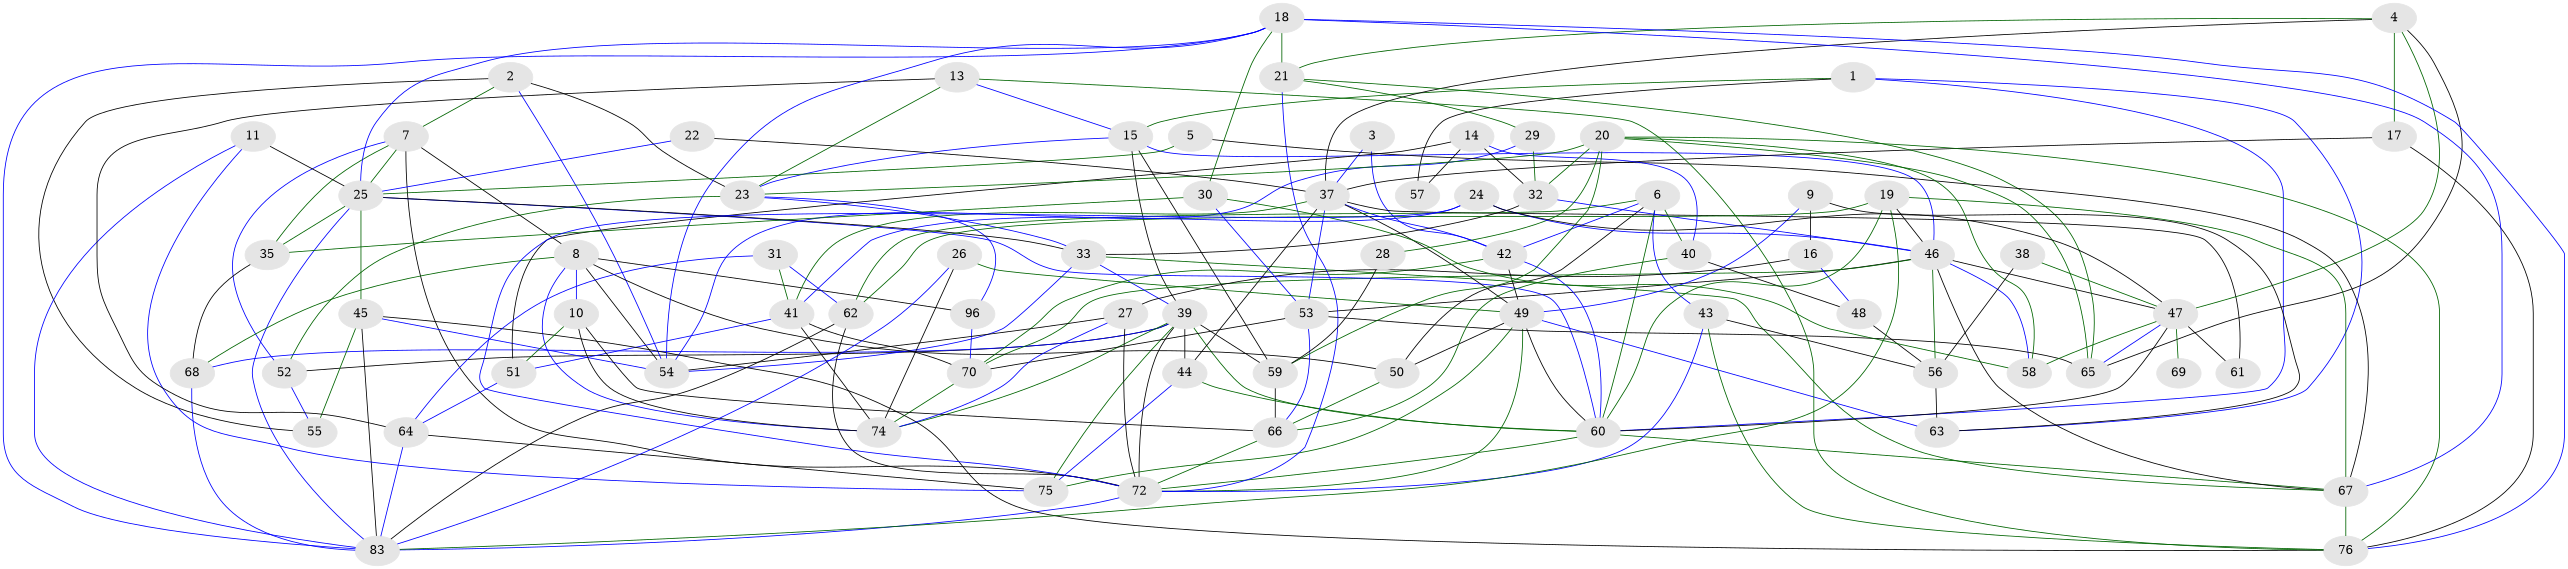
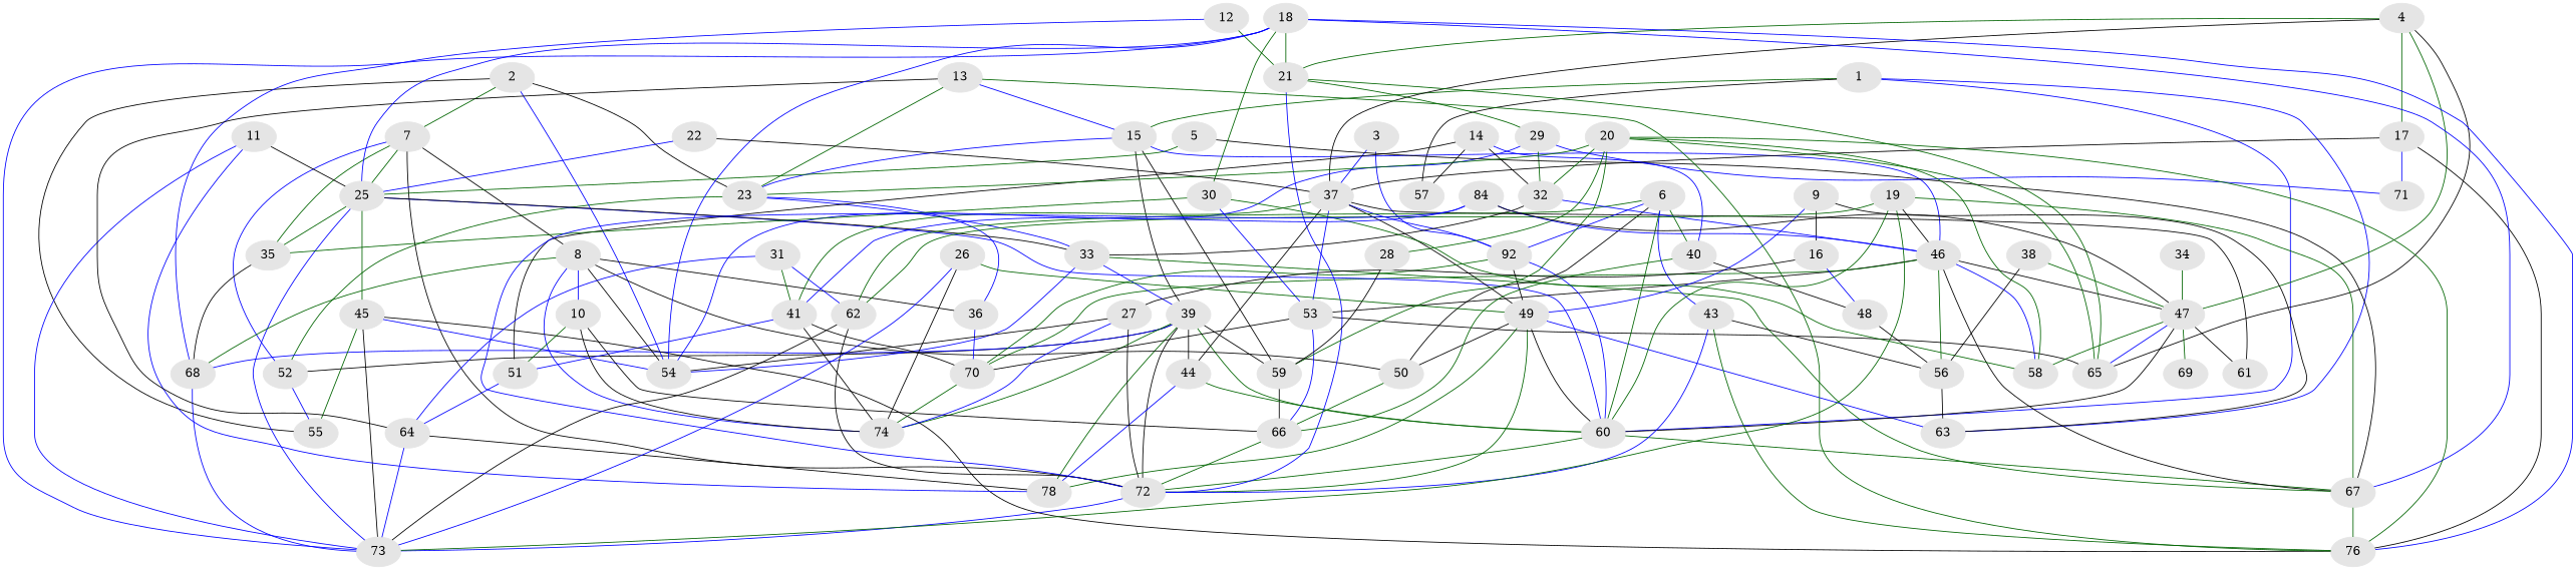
  graph {
    node [color=gray90 style=filled]
    edge [color=black weight=1.0]
    1
    15
    57
    60
    63
    23
    39
    46
    59
    67
    72
    2
    7
    54
    55
    25
    8
    35
    52
-   36 [label=96]
+   36
    33
    3
    37
-   42
+   42 [label=92]
    49
    41
    53
    44
    61
    70
    4
    17
    21
    47
    65
    76
+   71
    29
    58
    69
    5
-   73 [label=83]
+   73
    45
    6
    40
    43
    50
    62
    66
    48
    56
    10
    68
    74
    51
    9
    16
    27
-   75
+   75 [label=78]
    64
    11
+   12
    13
    14
    32
    18
    30
    19
    20
    28
    22
-   24
+   24 [label=84]
    26
    31
+   34
    38
    1 -- 15 [color=darkgreen]
    1 -- 57
    1 -- 60 [color=blue]
    1 -- 63 [color=blue]
    15 -- 23 [color=blue]
    15 -- 39
    15 -- 46 [color=blue]
    15 -- 59
    60 -- 67 [color=darkgreen]
    60 -- 72 [color=darkgreen]
    23 -- 52 [color=darkgreen]
    23 -- 36 [color=blue]
    23 -- 33 [color=blue]
    39 -- 60 [color=darkgreen]
    39 -- 59
    39 -- 72
    39 -- 52
    39 -- 44
    39 -- 68 [color=blue]
    39 -- 74 [color=darkgreen]
    39 -- 75 [color=darkgreen]
    46 -- 67
    46 -- 53
    46 -- 70 [color=darkgreen]
    46 -- 47
    46 -- 58 [color=blue]
    46 -- 56 [color=darkgreen weight=2.0]
    59 -- 66
    67 -- 76 [color=darkgreen]
    72 -- 73 [color=blue]
    2 -- 23
    2 -- 7 [color=darkgreen]
    2 -- 54 [color=blue]
    2 -- 55
    7 -- 72
    7 -- 25 [color=darkgreen]
    7 -- 8
    7 -- 35 [color=darkgreen]
    7 -- 52 [color=blue]
    25 -- 60 [color=blue]
    25 -- 35 [color=darkgreen]
    25 -- 33
    25 -- 73 [color=blue]
    25 -- 45 [color=darkgreen]
    8 -- 54
    8 -- 36
    8 -- 50
    8 -- 10 [color=blue]
    8 -- 68 [color=darkgreen]
    8 -- 74 [color=blue]
    35 -- 68
    52 -- 55 [color=blue]
    36 -- 70 [color=blue weight=2.0]
    33 -- 39 [color=blue]
    33 -- 67 [color=darkgreen]
    33 -- 54 [color=blue]
    3 -- 37 [color=blue]
    3 -- 42 [color=blue]
    37 -- 42 [color=blue]
    37 -- 49
    37 -- 41 [color=darkgreen]
    37 -- 53 [color=blue]
    37 -- 44
    37 -- 61
    42 -- 60 [color=blue]
    42 -- 49
    42 -- 70 [color=darkgreen]
    49 -- 60
    49 -- 63 [color=blue]
    49 -- 72 [color=darkgreen]
    49 -- 50
    49 -- 75 [color=darkgreen]
    41 -- 70
    41 -- 74
    41 -- 51 [color=blue]
    53 -- 70
    53 -- 65
    53 -- 66 [color=blue]
    44 -- 60 [color=darkgreen]
    44 -- 75 [color=blue]
    70 -- 74 [color=darkgreen]
    4 -- 37
    4 -- 17 [color=darkgreen]
    4 -- 21 [color=darkgreen]
    4 -- 47 [color=darkgreen]
    4 -- 65
    17 -- 37
    17 -- 76
+   17 -- 71 [color=blue]
    21 -- 72 [color=blue]
    21 -- 65 [color=darkgreen]
    21 -- 29 [color=darkgreen]
    47 -- 60
    47 -- 61
    47 -- 65 [color=blue]
    47 -- 58 [color=darkgreen]
    47 -- 69 [color=darkgreen]
    29 -- 54 [color=blue]
+   29 -- 71 [color=blue]
    29 -- 32 [color=darkgreen]
    5 -- 67
    5 -- 25 [color=darkgreen]
    45 -- 54 [color=blue]
    45 -- 55 [color=darkgreen weight=2.0]
    45 -- 76
    45 -- 73
    6 -- 60 [color=darkgreen]
    6 -- 42 [color=blue]
    6 -- 40 [color=darkgreen]
    6 -- 43 [color=blue]
    6 -- 50
    6 -- 62 [color=darkgreen]
    40 -- 66 [color=darkgreen]
    40 -- 48
    43 -- 72 [color=blue]
    43 -- 76 [color=darkgreen]
    43 -- 56
    50 -- 66 [color=darkgreen]
    62 -- 72
    62 -- 73
    66 -- 72 [color=darkgreen]
    48 -- 56
    56 -- 63
    10 -- 66 [weight=2.0]
    10 -- 74
    10 -- 51 [color=darkgreen]
    68 -- 73 [color=blue]
    51 -- 64 [color=blue]
    9 -- 63
    9 -- 49 [color=blue]
    9 -- 16
    16 -- 48 [color=blue]
    16 -- 27
    27 -- 72
    27 -- 54
    27 -- 74 [color=blue]
    64 -- 73 [color=blue]
    64 -- 75
    11 -- 25 [weight=2.0]
    11 -- 73 [color=blue]
    11 -- 75 [color=blue]
+   12 -- 21 [color=darkgreen weight=2.0]
+   12 -- 68 [color=blue]
    13 -- 15 [color=blue]
    13 -- 23 [color=darkgreen]
    13 -- 76 [color=darkgreen]
    13 -- 64
    14 -- 57
    14 -- 40 [color=blue]
    14 -- 51
    14 -- 32
    32 -- 46 [color=blue]
    32 -- 33
    18 -- 67 [color=blue weight=2.0]
    18 -- 54 [color=blue]
    18 -- 25 [color=blue]
    18 -- 21 [color=darkgreen]
    18 -- 76 [color=blue]
    18 -- 73 [color=blue]
    18 -- 30 [color=darkgreen]
    30 -- 35 [color=darkgreen]
    30 -- 53 [color=blue]
    30 -- 58 [color=darkgreen]
    19 -- 60 [color=darkgreen]
    19 -- 46
    19 -- 67 [color=darkgreen]
    19 -- 73 [color=darkgreen]
    19 -- 62 [color=darkgreen]
    20 -- 23 [color=darkgreen]
    20 -- 59 [color=darkgreen]
    20 -- 65 [color=darkgreen]
    20 -- 76 [color=darkgreen]
    20 -- 58 [color=darkgreen]
    20 -- 32 [color=darkgreen weight=2.0]
    20 -- 28 [color=darkgreen]
    28 -- 59
    22 -- 25 [color=blue]
    22 -- 37
    24 -- 46 [color=blue]
    24 -- 72 [color=blue]
    24 -- 41 [color=blue]
    24 -- 47
    26 -- 49 [color=darkgreen]
    26 -- 73 [color=blue]
    26 -- 74
    31 -- 41 [color=darkgreen]
    31 -- 62 [color=blue]
    31 -- 64 [color=blue]
+   34 -- 47 [color=darkgreen weight=2.0]
    38 -- 47 [color=darkgreen]
    38 -- 56
  }
